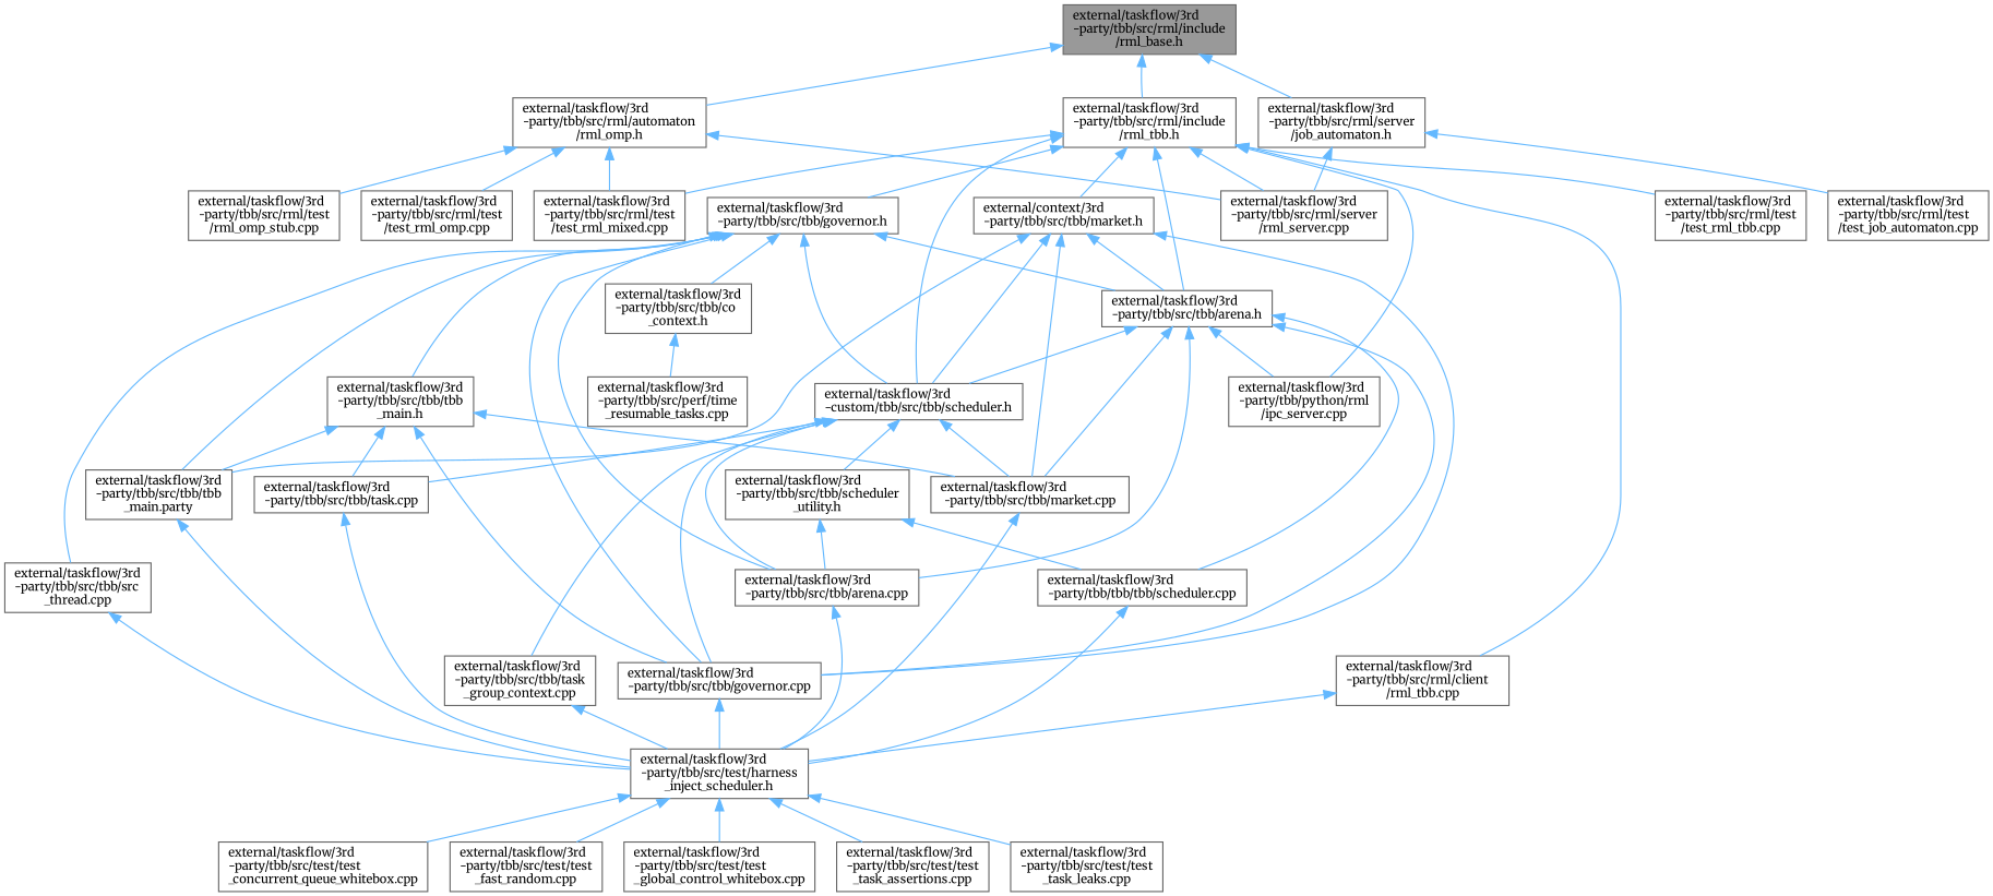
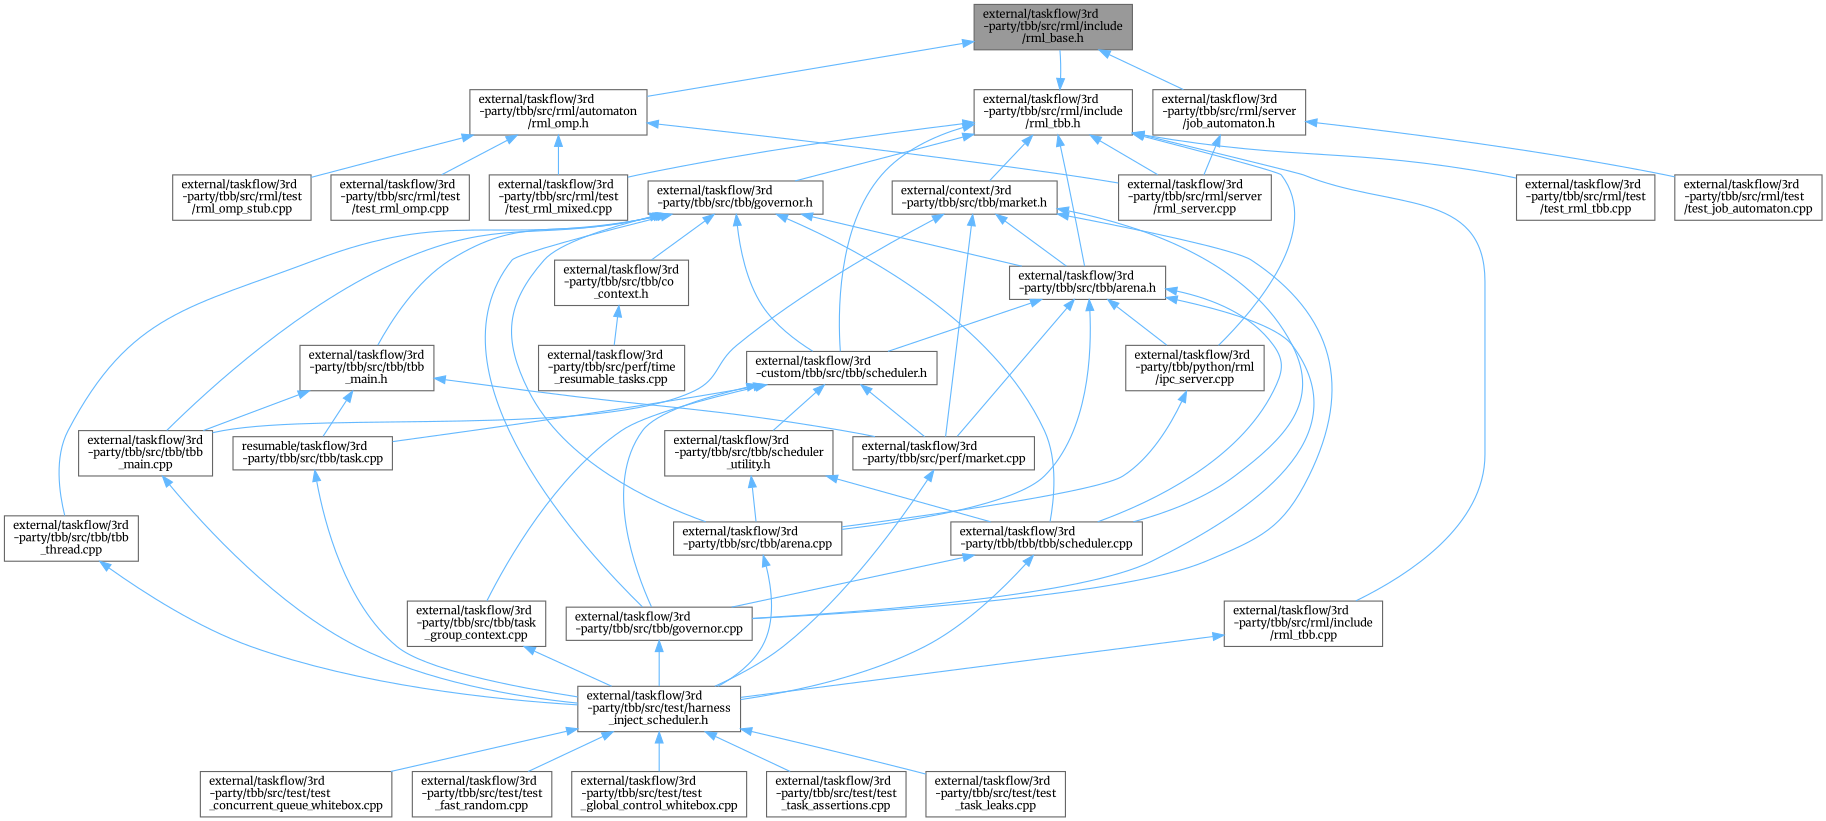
  digraph {
    fontname=Merriweather
    node [color=grey40 fillcolor=white fontname=Merriweather fontsize=10 shape=box style=filled]
    edge [color=steelblue1 dir=back fontname=Merriweather fontsize=10 labelfontname=Helvetica labelfontsize=10 style=solid]
    n1 [color=gray40 fillcolor=grey60 fontcolor=black height=0.2 label="external/taskflow/3rd\l-party/tbb/src/rml/include\l/rml_base.h" width=0.4]
    n2 [height=0.2 label="external/taskflow/3rd\l-party/tbb/src/rml/automaton\l/rml_omp.h" width=0.4]
    n3 [height=0.2 label="external/taskflow/3rd\l-party/tbb/src/rml/include\l/rml_tbb.h" width=0.4]
    n4 [height=0.2 label="external/taskflow/3rd\l-party/tbb/src/rml/server\l/job_automaton.h" width=0.4]
    n5 [height=0.2 label="external/taskflow/3rd\l-party/tbb/src/rml/server\l/rml_server.cpp" width=0.4]
    n6 [height=0.2 label="external/taskflow/3rd\l-party/tbb/src/rml/test\l/rml_omp_stub.cpp" width=0.4]
    n7 [height=0.2 label="external/taskflow/3rd\l-party/tbb/src/rml/test\l/test_rml_mixed.cpp" width=0.4]
    n8 [height=0.2 label="external/taskflow/3rd\l-party/tbb/src/rml/test\l/test_rml_omp.cpp" width=0.4]
    n9 [height=0.2 label="external/taskflow/3rd\l-party/tbb/python/rml\l/ipc_server.cpp" width=0.4]
-   n10 [height=0.2 label="external/taskflow/3rd\l-party/tbb/src/rml/client\l/rml_tbb.cpp" width=0.4]
+   n10 [height=0.2 label="external/taskflow/3rd\l-party/tbb/src/rml/include\l/rml_tbb.cpp" width=0.4]
    n11 [height=0.2 label="external/taskflow/3rd\l-party/tbb/src/rml/test\l/test_rml_tbb.cpp" width=0.4]
    n12 [height=0.2 label="external/taskflow/3rd\l-party/tbb/src/tbb/arena.h" width=0.4]
    n13 [height=0.2 label="external/taskflow/3rd\l-custom/tbb/src/tbb/scheduler.h" width=0.4]
    n14 [height=0.2 label="external/taskflow/3rd\l-party/tbb/src/tbb/governor.h" width=0.4]
    n15 [height=0.2 label="external/context/3rd\l-party/tbb/src/tbb/market.h" width=0.4]
    n16 [height=0.2 label="external/taskflow/3rd\l-party/tbb/src/rml/test\l/test_job_automaton.cpp" width=0.4]
    n17 [height=0.2 label="external/taskflow/3rd\l-party/tbb/src/test/harness\l_inject_scheduler.h" width=0.4]
    n18 [height=0.2 label="external/taskflow/3rd\l-party/tbb/src/tbb/arena.cpp" width=0.4]
    n19 [height=0.2 label="external/taskflow/3rd\l-party/tbb/src/tbb/governor.cpp" width=0.4]
    n20 [height=0.2 label="external/taskflow/3rd\l-party/tbb/tbb/tbb/scheduler.cpp" width=0.4]
-   n21 [height=0.2 label="external/taskflow/3rd\l-party/tbb/src/tbb/market.cpp" width=0.4]
+   n21 [height=0.2 label="external/taskflow/3rd\l-party/tbb/src/perf/market.cpp" width=0.4]
    n22 [height=0.2 label="external/taskflow/3rd\l-party/tbb/src/tbb/scheduler\l_utility.h" width=0.4]
-   n23 [height=0.2 label="external/taskflow/3rd\l-party/tbb/src/tbb/task.cpp" width=0.4]
+   n23 [height=0.2 label="resumable/taskflow/3rd\l-party/tbb/src/tbb/task.cpp" width=0.4]
    n24 [height=0.2 label="external/taskflow/3rd\l-party/tbb/src/tbb/task\l_group_context.cpp" width=0.4]
    n25 [height=0.2 label="external/taskflow/3rd\l-party/tbb/src/tbb/co\l_context.h" width=0.4]
-   n26 [height=0.2 label="external/taskflow/3rd\l-party/tbb/src/tbb/tbb\l_main.party" width=0.4]
+   n26 [height=0.2 label="external/taskflow/3rd\l-party/tbb/src/tbb/tbb\l_main.cpp" width=0.4]
    n27 [height=0.2 label="external/taskflow/3rd\l-party/tbb/src/tbb/tbb\l_main.h" width=0.4]
-   n28 [height=0.2 label="external/taskflow/3rd\l-party/tbb/src/tbb/src\l_thread.cpp" width=0.4]
+   n28 [height=0.2 label="external/taskflow/3rd\l-party/tbb/src/tbb/tbb\l_thread.cpp" width=0.4]
    n29 [height=0.2 label="external/taskflow/3rd\l-party/tbb/src/test/test\l_concurrent_queue_whitebox.cpp" width=0.4]
    n30 [height=0.2 label="external/taskflow/3rd\l-party/tbb/src/test/test\l_fast_random.cpp" width=0.4]
    n31 [height=0.2 label="external/taskflow/3rd\l-party/tbb/src/test/test\l_global_control_whitebox.cpp" width=0.4]
    n32 [height=0.2 label="external/taskflow/3rd\l-party/tbb/src/test/test\l_task_assertions.cpp" width=0.4]
    n33 [height=0.2 label="external/taskflow/3rd\l-party/tbb/src/test/test\l_task_leaks.cpp" width=0.4]
    n34 [height=0.2 label="external/taskflow/3rd\l-party/tbb/src/perf/time\l_resumable_tasks.cpp" width=0.4]
    n1 -> n2
-   n1 -> n3
+   n3 -> n1
    n1 -> n4
    n2 -> n5
    n2 -> n6
    n2 -> n7
    n2 -> n8
    n3 -> n5
    n3 -> n7
    n3 -> n9
    n3 -> n10
    n3 -> n11
    n3 -> n12
    n3 -> n13
    n3 -> n14
    n3 -> n15
    n4 -> n5
    n4 -> n16
    n10 -> n17
    n12 -> n9
    n12 -> n13
    n12 -> n18
    n12 -> n19
    n12 -> n20
    n12 -> n21
-   n13 -> n18
+   n9 -> n18
    n13 -> n19
    n13 -> n21
    n13 -> n22
    n13 -> n23
    n13 -> n24
    n14 -> n12
    n14 -> n13
    n14 -> n18
    n14 -> n19
+   n14 -> n20
    n14 -> n25
    n14 -> n26
    n14 -> n27
    n14 -> n28
    n15 -> n12
    n15 -> n19
-   n15 -> n13
+   n15 -> n20
    n15 -> n21
    n15 -> n26
    n17 -> n29
    n17 -> n30
    n17 -> n31
    n17 -> n32
    n17 -> n33
    n18 -> n17
    n19 -> n17
    n20 -> n17
    n21 -> n17
    n22 -> n18
    n22 -> n20
    n23 -> n17
    n24 -> n17
    n25 -> n34
    n26 -> n17
-   n27 -> n19
+   n20 -> n19
    n27 -> n21
    n27 -> n23
    n27 -> n26
    n28 -> n17
  }
